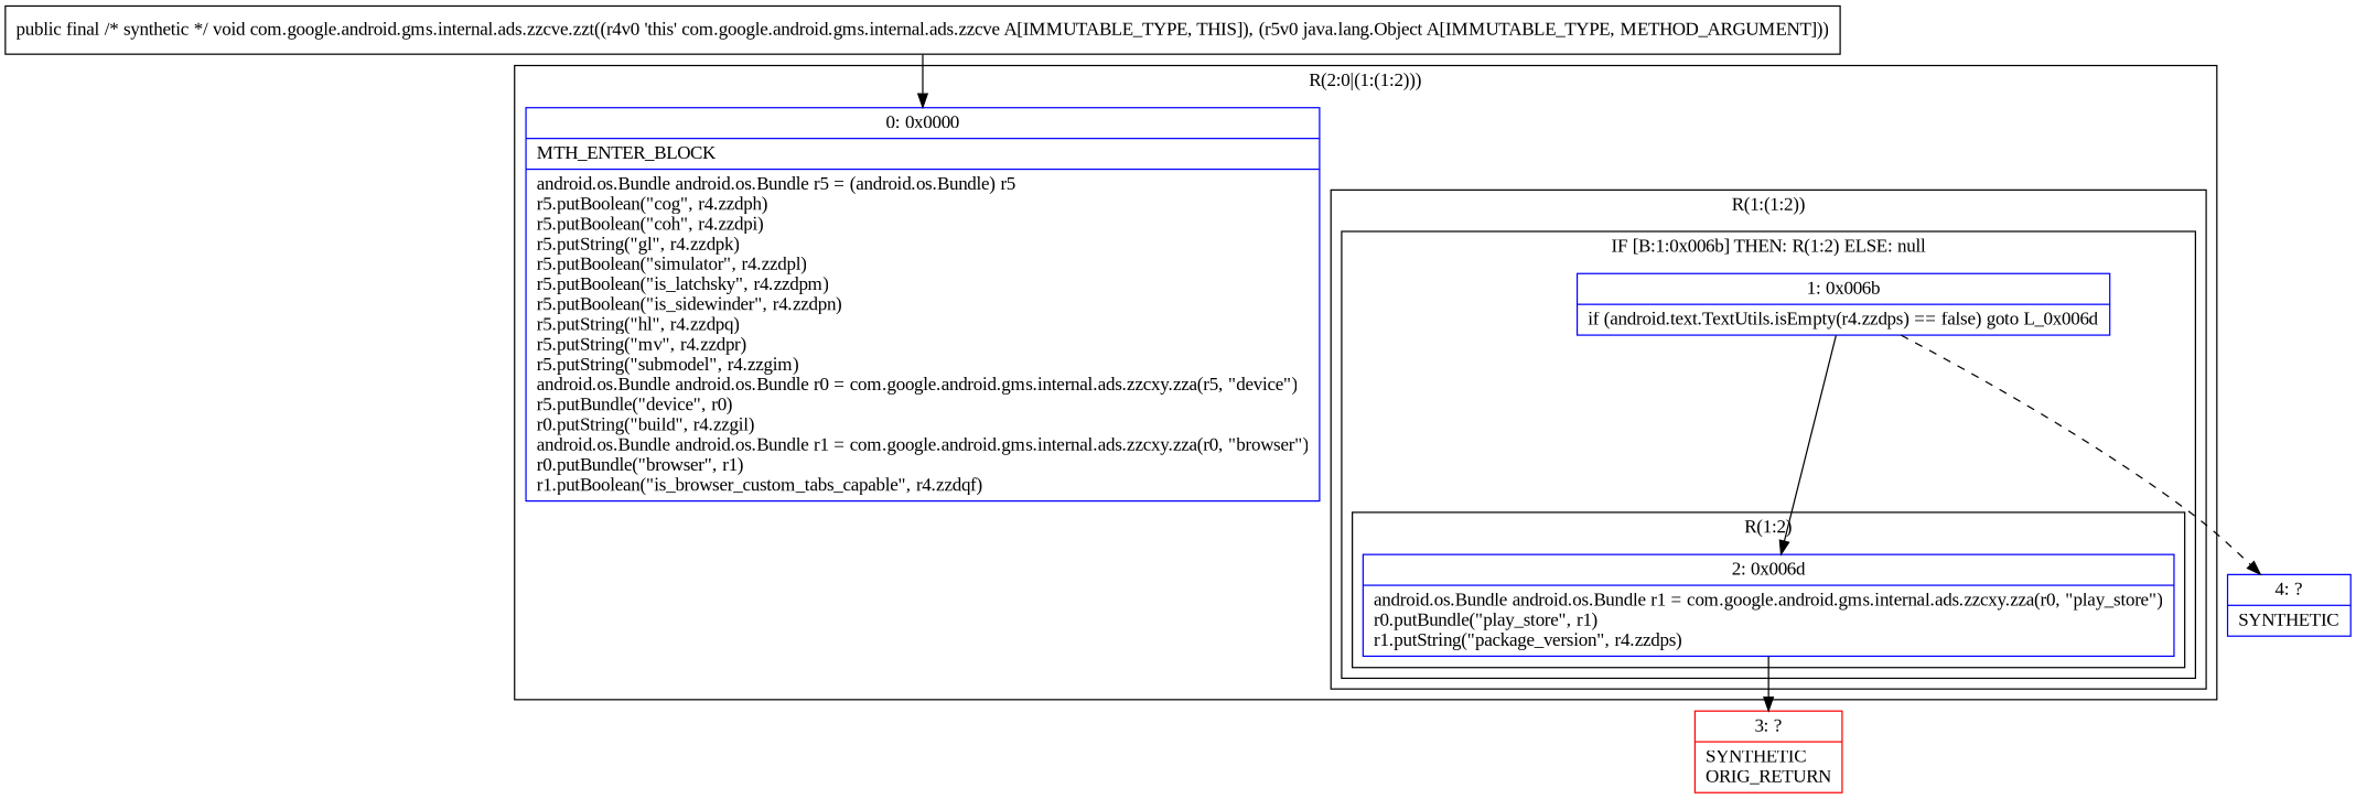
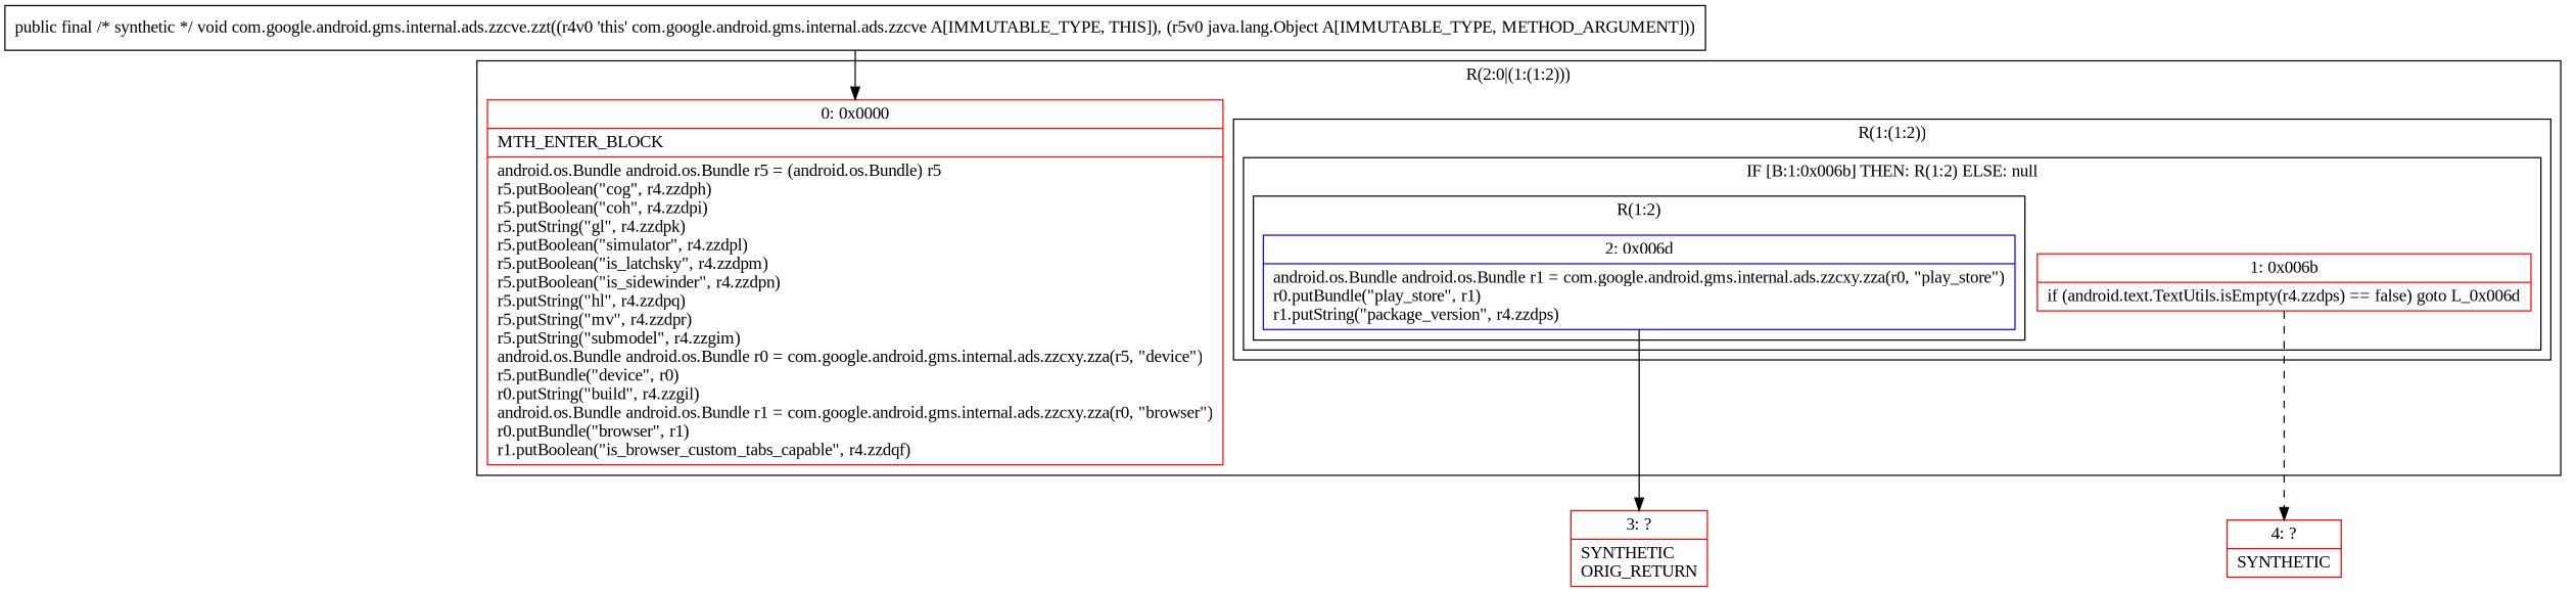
  digraph {
    fontname="Liberation Serif"
    node [color=blue fontname="Liberation Serif" shape=record]
    edge [fontname="Liberation Serif"]
    n1 [label="{2\:\ 0x006d|android.os.Bundle android.os.Bundle r1 = com.google.android.gms.internal.ads.zzcxy.zza(r0, \"play_store\")\lr0.putBundle(\"play_store\", r1)\lr1.putString(\"package_version\", r4.zzdps)\l}"]
-   n2 [label="{1\:\ 0x006b|if (android.text.TextUtils.isEmpty(r4.zzdps) == false) goto L_0x006d\l}"]
-   n3 [label="{0\:\ 0x0000|MTH_ENTER_BLOCK\l|android.os.Bundle android.os.Bundle r5 = (android.os.Bundle) r5\lr5.putBoolean(\"cog\", r4.zzdph)\lr5.putBoolean(\"coh\", r4.zzdpi)\lr5.putString(\"gl\", r4.zzdpk)\lr5.putBoolean(\"simulator\", r4.zzdpl)\lr5.putBoolean(\"is_latchsky\", r4.zzdpm)\lr5.putBoolean(\"is_sidewinder\", r4.zzdpn)\lr5.putString(\"hl\", r4.zzdpq)\lr5.putString(\"mv\", r4.zzdpr)\lr5.putString(\"submodel\", r4.zzgim)\landroid.os.Bundle android.os.Bundle r0 = com.google.android.gms.internal.ads.zzcxy.zza(r5, \"device\")\lr5.putBundle(\"device\", r0)\lr0.putString(\"build\", r4.zzgil)\landroid.os.Bundle android.os.Bundle r1 = com.google.android.gms.internal.ads.zzcxy.zza(r0, \"browser\")\lr0.putBundle(\"browser\", r1)\lr1.putBoolean(\"is_browser_custom_tabs_capable\", r4.zzdqf)\l}"]
+   n2 [color=red label="{1\:\ 0x006b|if (android.text.TextUtils.isEmpty(r4.zzdps) == false) goto L_0x006d\l}"]
+   n3 [color=red label="{0\:\ 0x0000|MTH_ENTER_BLOCK\l|android.os.Bundle android.os.Bundle r5 = (android.os.Bundle) r5\lr5.putBoolean(\"cog\", r4.zzdph)\lr5.putBoolean(\"coh\", r4.zzdpi)\lr5.putString(\"gl\", r4.zzdpk)\lr5.putBoolean(\"simulator\", r4.zzdpl)\lr5.putBoolean(\"is_latchsky\", r4.zzdpm)\lr5.putBoolean(\"is_sidewinder\", r4.zzdpn)\lr5.putString(\"hl\", r4.zzdpq)\lr5.putString(\"mv\", r4.zzdpr)\lr5.putString(\"submodel\", r4.zzgim)\landroid.os.Bundle android.os.Bundle r0 = com.google.android.gms.internal.ads.zzcxy.zza(r5, \"device\")\lr5.putBundle(\"device\", r0)\lr0.putString(\"build\", r4.zzgil)\landroid.os.Bundle android.os.Bundle r1 = com.google.android.gms.internal.ads.zzcxy.zza(r0, \"browser\")\lr0.putBundle(\"browser\", r1)\lr1.putBoolean(\"is_browser_custom_tabs_capable\", r4.zzdqf)\l}"]
    n4 [color=red label="{3\:\ ?|SYNTHETIC\lORIG_RETURN\l}"]
-   n5 [label="{4\:\ ?|SYNTHETIC\l}"]
+   n5 [color=red label="{4\:\ ?|SYNTHETIC\l}"]
    n6 [label="{public final \/* synthetic *\/ void com.google.android.gms.internal.ads.zzcve.zzt((r4v0 'this' com.google.android.gms.internal.ads.zzcve A[IMMUTABLE_TYPE, THIS]), (r5v0 java.lang.Object A[IMMUTABLE_TYPE, METHOD_ARGUMENT])) }" color=""]
    subgraph cluster_1 {
      label="R(2:0|(1:(1:2)))"
      n3
      subgraph cluster_2 {
        label="R(1:(1:2))"
        subgraph cluster_3 {
          label="IF [B:1:0x006b] THEN: R(1:2) ELSE: null"
          n2
          subgraph cluster_4 {
            label="R(1:2)"
            n1
          }
        }
      }
    }
    n1 -> n4
-   n2 -> n1
    n2 -> n5 [style=dashed]
    n6 -> n3
  }
